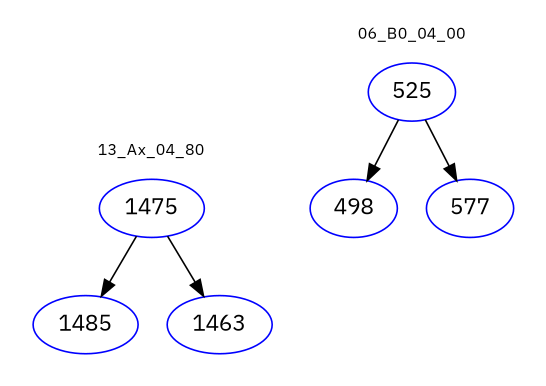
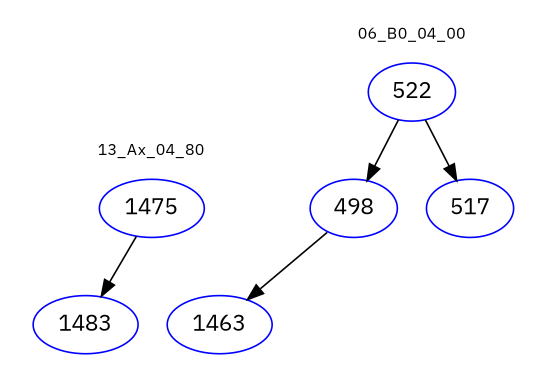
  digraph {
    fontname="IBM Plex Sans"
    node [color=blue fontname="IBM Plex Sans"]
    edge [color=black fontname="IBM Plex Sans"]
    n1 [label=1475]
    n2 [label=1463]
-   n3 [label=1485]
-   n4 [label=525]
+   n3 [label=1483]
+   n4 [label=522]
    n5 [label=498]
-   n6 [label=577]
+   n6 [label=517]
    subgraph cluster_1 {
      color=white
      fontsize=10
      label="13_Ax_04_80"
      n1
      n2
      n3
    }
    subgraph cluster_2 {
      color=white
      fontsize=10
      label="06_B0_04_00"
      n4
      n5
      n6
    }
-   n1 -> n2
+   n5 -> n2
    n1 -> n3
    n4 -> n5
    n4 -> n6
  }
